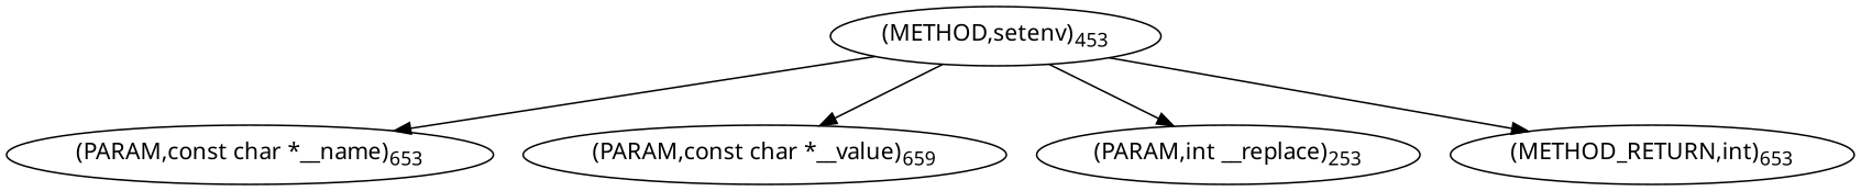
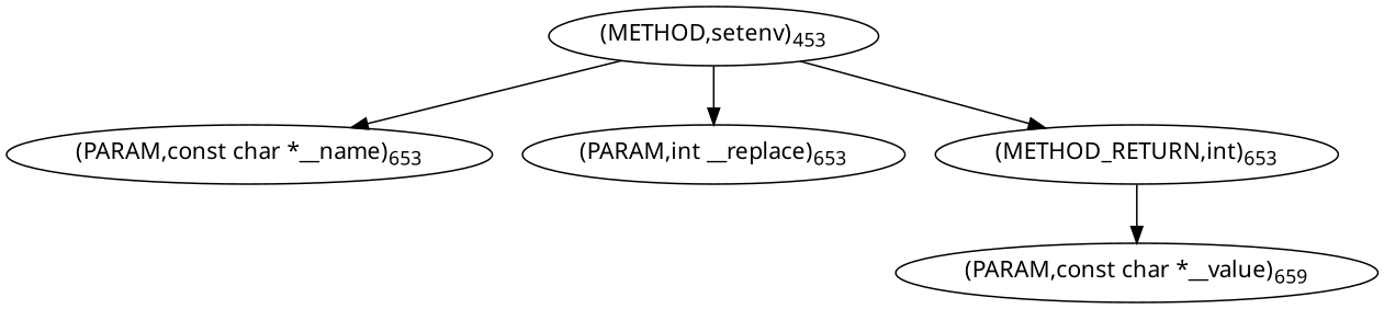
  digraph {
    fontname="Noto Sans"
    node [fontname="Noto Sans"]
    edge [fontname="Noto Sans"]
    n1 [label=<(METHOD,setenv)<SUB>453</SUB>>]
    n2 [label=<(PARAM,const char *__name)<SUB>653</SUB>>]
    n3 [label=<(PARAM,const char *__value)<SUB>659</SUB>>]
-   n4 [label=<(PARAM,int __replace)<SUB>253</SUB>>]
+   n4 [label=<(PARAM,int __replace)<SUB>653</SUB>>]
    n5 [label=<(METHOD_RETURN,int)<SUB>653</SUB>>]
    n1 -> n2
-   n1 -> n3
+   n5 -> n3
    n1 -> n4
    n1 -> n5
  }
